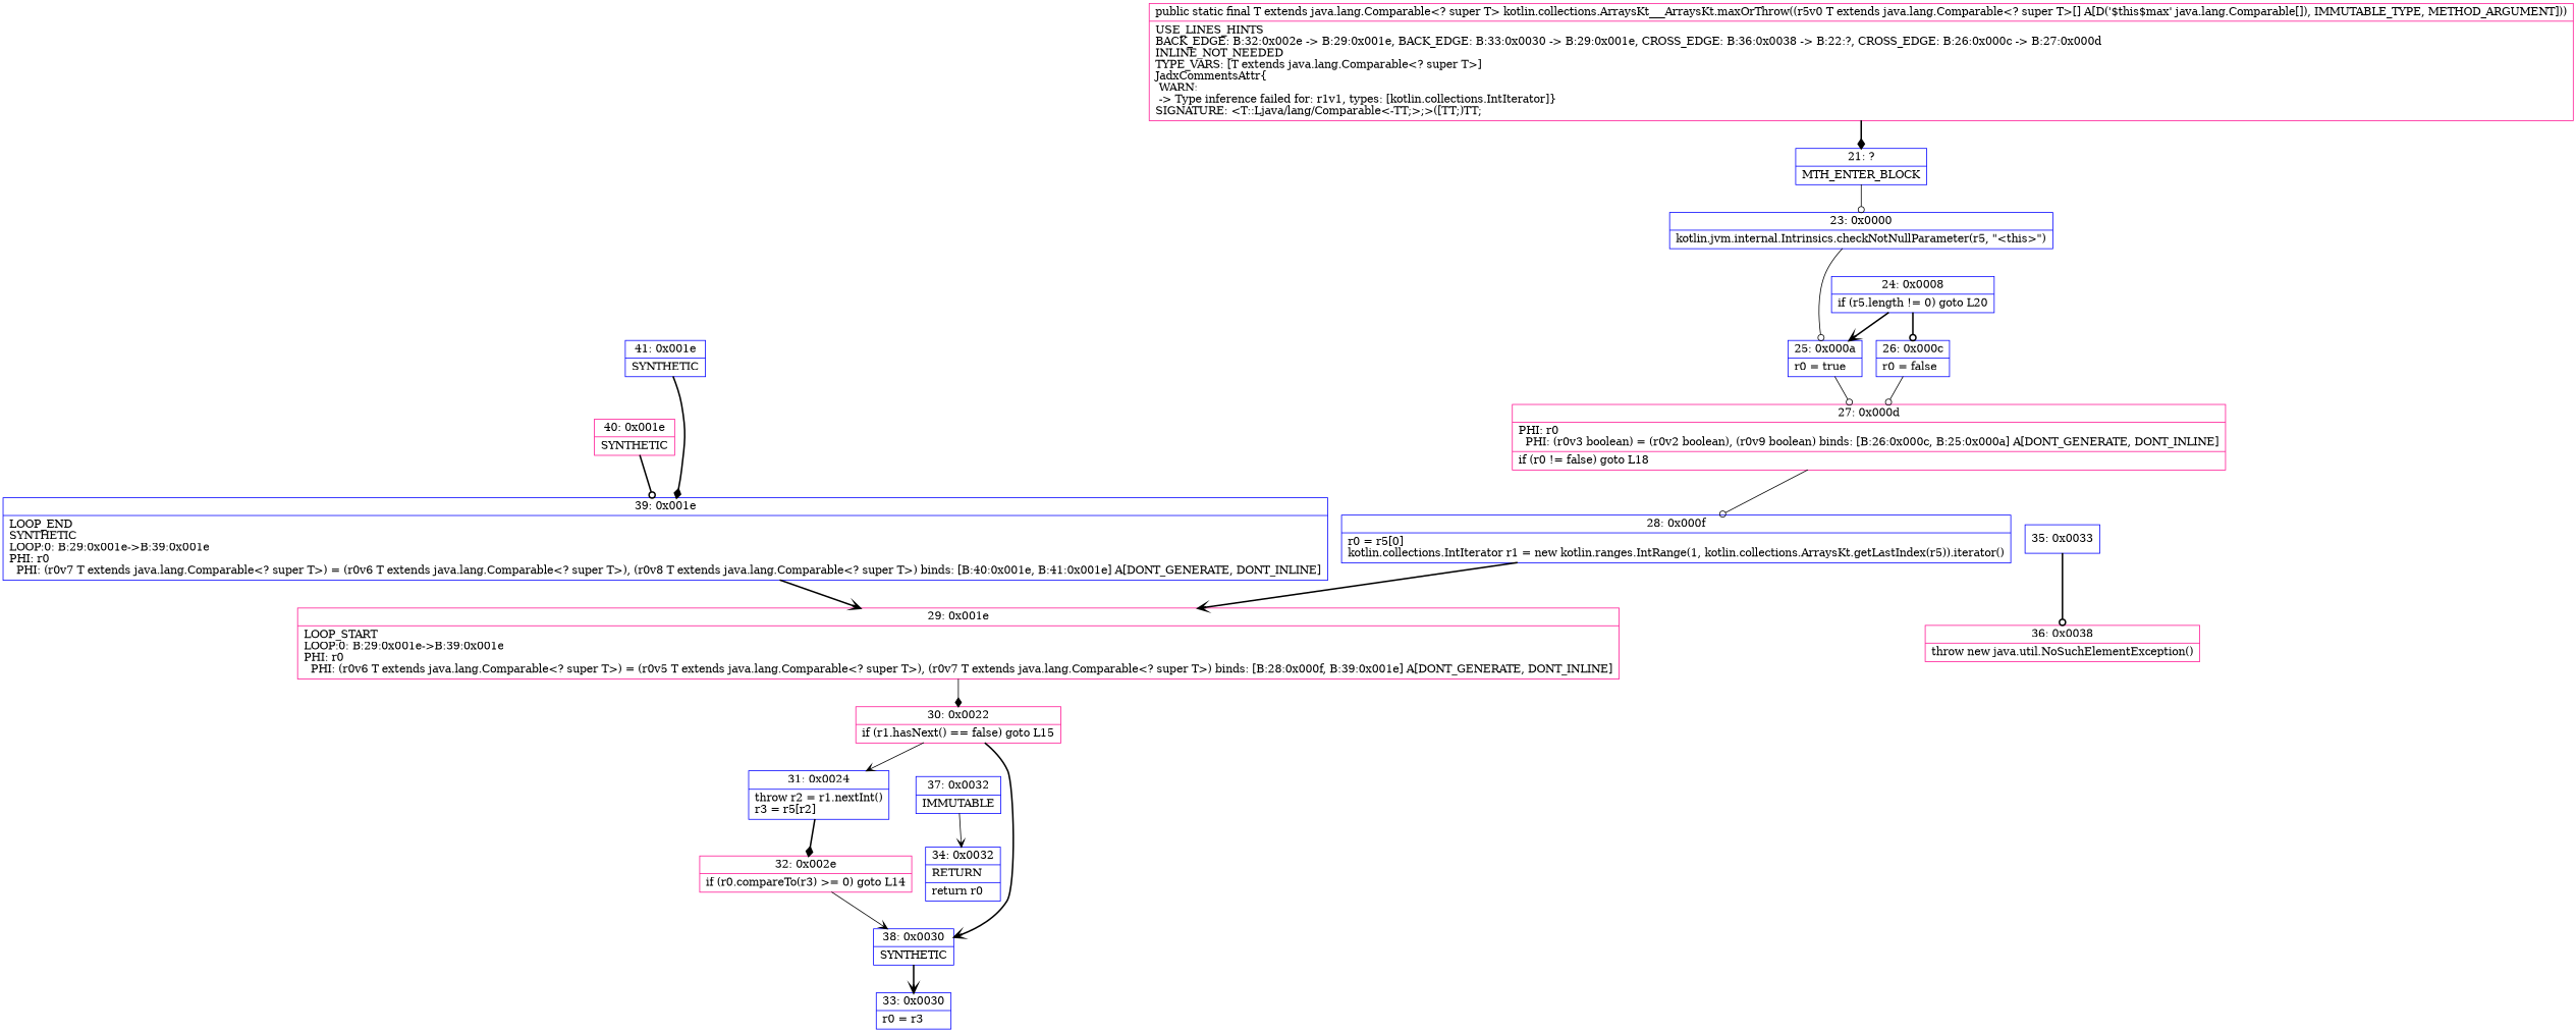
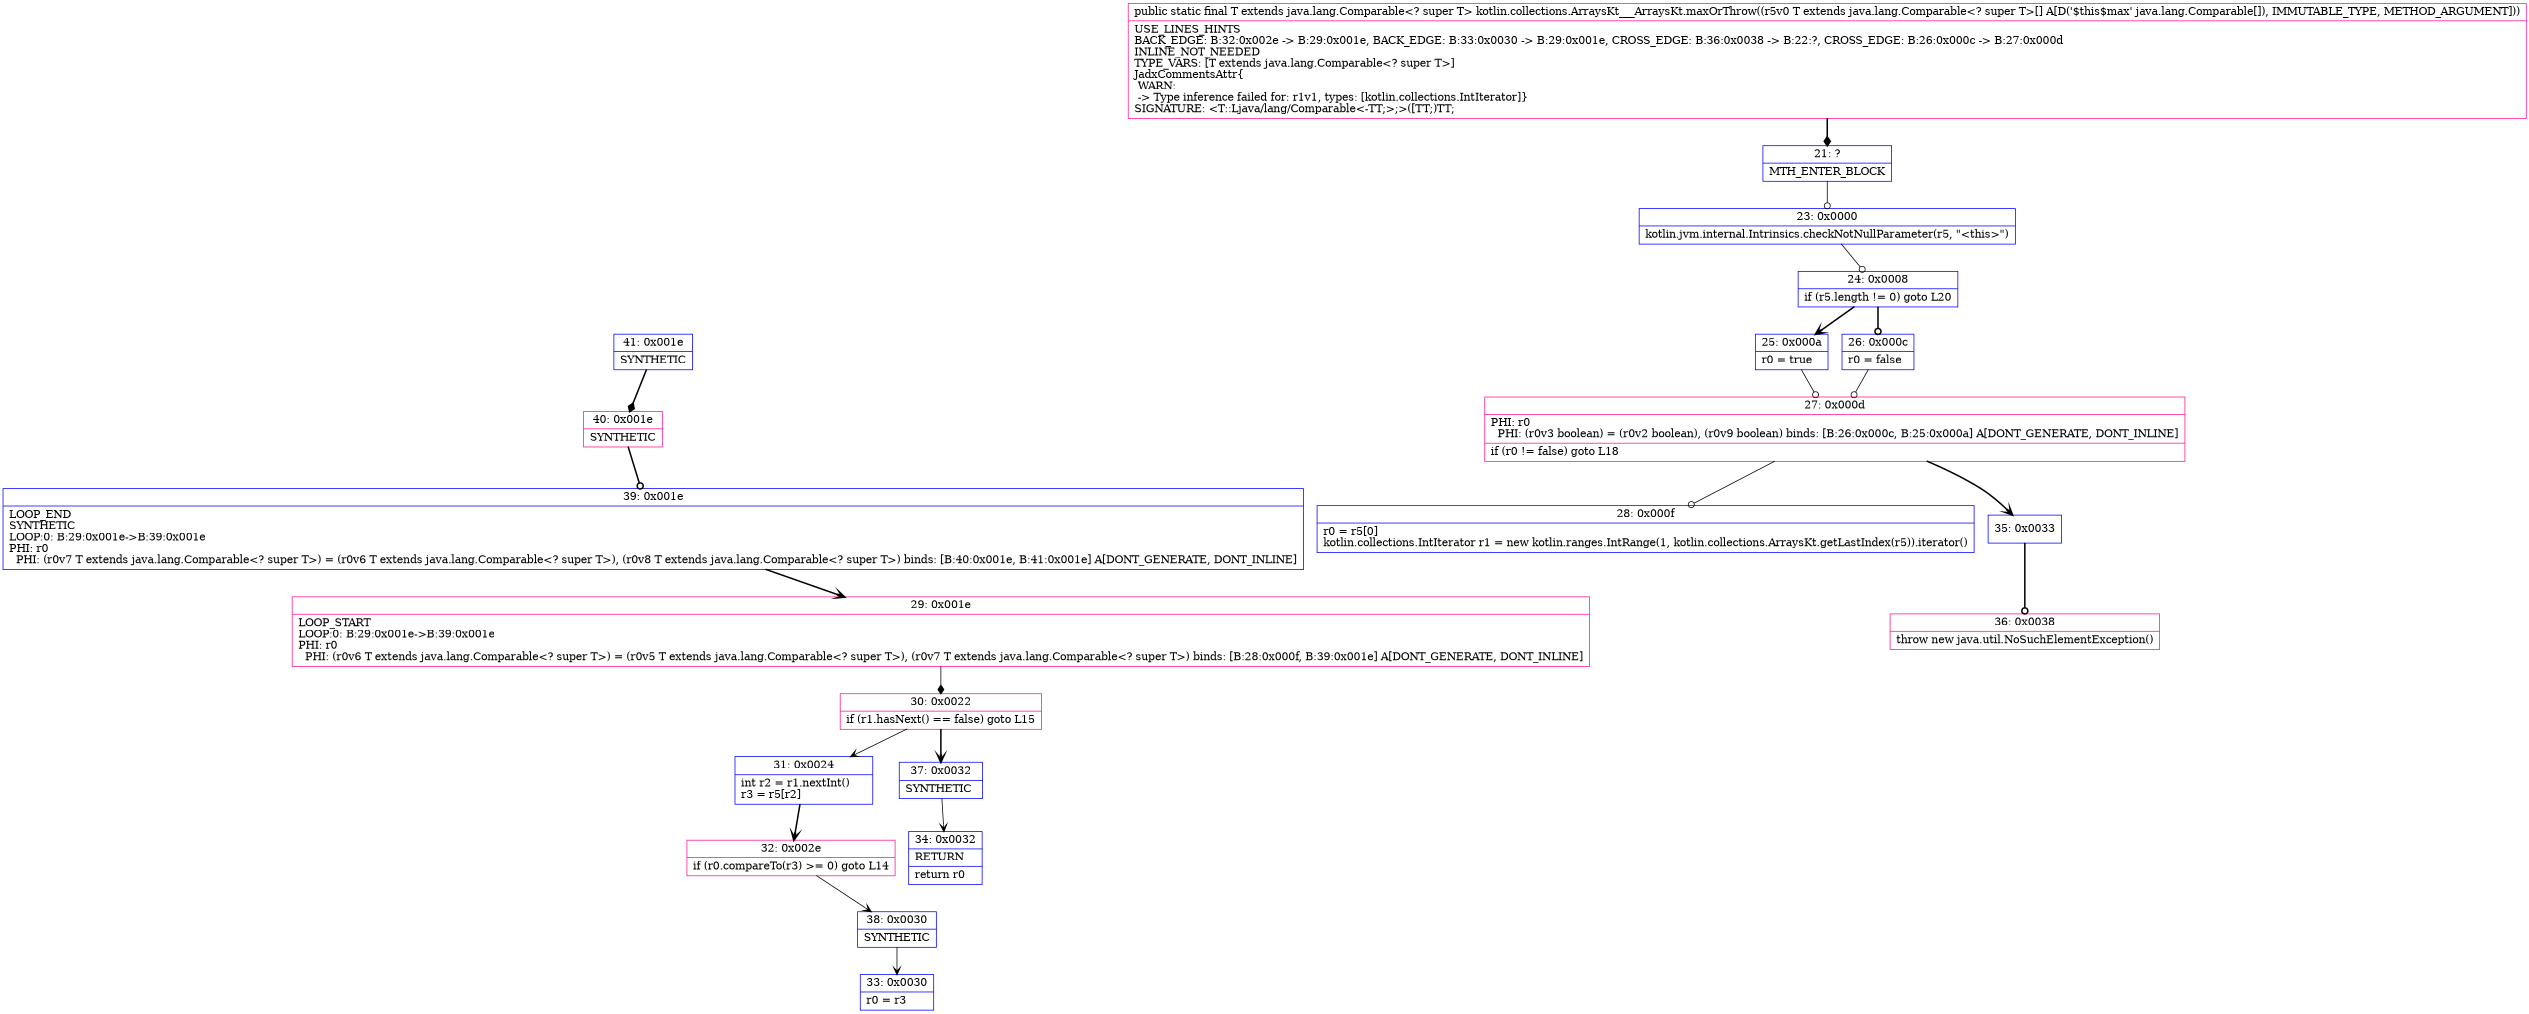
  digraph {
    node [color=blue shape=record]
    edge [arrowhead=vee style=bold]
    n1 [label="{21\:\ ?|MTH_ENTER_BLOCK\l}"]
    n2 [label="{23\:\ 0x0000|kotlin.jvm.internal.Intrinsics.checkNotNullParameter(r5, \"\<this\>\")\l}"]
    n3 [label="{24\:\ 0x0008|if (r5.length != 0) goto L20\l}"]
    n4 [label="{25\:\ 0x000a|r0 = true\l}"]
    n5 [label="{26\:\ 0x000c|r0 = false\l}"]
    n6 [color=deeppink label="{27\:\ 0x000d|PHI: r0 \l  PHI: (r0v3 boolean) = (r0v2 boolean), (r0v9 boolean) binds: [B:26:0x000c, B:25:0x000a] A[DONT_GENERATE, DONT_INLINE]\l|if (r0 != false) goto L18\l}"]
    n7 [label="{28\:\ 0x000f|r0 = r5[0]\lkotlin.collections.IntIterator r1 = new kotlin.ranges.IntRange(1, kotlin.collections.ArraysKt.getLastIndex(r5)).iterator()\l}"]
    n8 [label="{35\:\ 0x0033}"]
    n9 [color=deeppink label="{29\:\ 0x001e|LOOP_START\lLOOP:0: B:29:0x001e\-\>B:39:0x001e\lPHI: r0 \l  PHI: (r0v6 T extends java.lang.Comparable\<? super T\>) = (r0v5 T extends java.lang.Comparable\<? super T\>), (r0v7 T extends java.lang.Comparable\<? super T\>) binds: [B:28:0x000f, B:39:0x001e] A[DONT_GENERATE, DONT_INLINE]\l}"]
    n10 [color=deeppink label="{36\:\ 0x0038|throw new java.util.NoSuchElementException()\l}"]
    n11 [color=deeppink label="{30\:\ 0x0022|if (r1.hasNext() == false) goto L15\l}"]
-   n12 [label="{31\:\ 0x0024|throw r2 = r1.nextInt()\lr3 = r5[r2]\l}"]
-   n13 [label="{37\:\ 0x0032|IMMUTABLE\l}"]
+   n12 [label="{31\:\ 0x0024|int r2 = r1.nextInt()\lr3 = r5[r2]\l}"]
+   n13 [label="{37\:\ 0x0032|SYNTHETIC\l}"]
    n14 [color=deeppink label="{32\:\ 0x002e|if (r0.compareTo(r3) \>= 0) goto L14\l}"]
    n15 [label="{34\:\ 0x0032|RETURN\l|return r0\l}"]
    n16 [label="{38\:\ 0x0030|SYNTHETIC\l}"]
    n17 [label="{33\:\ 0x0030|r0 = r3\l}"]
    n18 [color=deeppink label="{40\:\ 0x001e|SYNTHETIC\l}"]
    n19 [label="{39\:\ 0x001e|LOOP_END\lSYNTHETIC\lLOOP:0: B:29:0x001e\-\>B:39:0x001e\lPHI: r0 \l  PHI: (r0v7 T extends java.lang.Comparable\<? super T\>) = (r0v6 T extends java.lang.Comparable\<? super T\>), (r0v8 T extends java.lang.Comparable\<? super T\>) binds: [B:40:0x001e, B:41:0x001e] A[DONT_GENERATE, DONT_INLINE]\l}"]
    n20 [label="{41\:\ 0x001e|SYNTHETIC\l}"]
    n21 [color=deeppink label="{public static final T extends java.lang.Comparable\<? super T\> kotlin.collections.ArraysKt___ArraysKt.maxOrThrow((r5v0 T extends java.lang.Comparable\<? super T\>[] A[D('$this$max' java.lang.Comparable[]), IMMUTABLE_TYPE, METHOD_ARGUMENT]))  | USE_LINES_HINTS\lBACK_EDGE: B:32:0x002e \-\> B:29:0x001e, BACK_EDGE: B:33:0x0030 \-\> B:29:0x001e, CROSS_EDGE: B:36:0x0038 \-\> B:22:?, CROSS_EDGE: B:26:0x000c \-\> B:27:0x000d\lINLINE_NOT_NEEDED\lTYPE_VARS: [T extends java.lang.Comparable\<? super T\>]\lJadxCommentsAttr\{\l WARN: \l \-\> Type inference failed for: r1v1, types: [kotlin.collections.IntIterator]\}\lSIGNATURE: \<T::Ljava\/lang\/Comparable\<\-TT;\>;\>([TT;)TT;\l}"]
    n1 -> n2 [arrowhead=odot style=solid]
-   n2 -> n4 [arrowhead=odot style=solid]
+   n2 -> n3 [arrowhead=odot style=solid]
    n3 -> n4
    n3 -> n5 [arrowhead=odot]
    n4 -> n6 [arrowhead=odot style=solid]
    n5 -> n6 [arrowhead=odot style=solid]
    n6 -> n7 [arrowhead=odot style=solid]
-   n7 -> n9
+   n6 -> n8
    n8 -> n10 [arrowhead=odot]
    n9 -> n11 [arrowhead=diamond style=solid]
    n11 -> n12 [style=solid]
-   n11 -> n16
-   n12 -> n14 [arrowhead=diamond]
+   n11 -> n13
+   n12 -> n14
    n13 -> n15 [style=solid]
    n14 -> n16 [style=solid]
-   n16 -> n17
+   n16 -> n17 [style=solid]
    n18 -> n19 [arrowhead=odot]
    n19 -> n9
-   n20 -> n19 [arrowhead=diamond]
+   n20 -> n18 [arrowhead=diamond]
    n21 -> n1 [arrowhead=diamond]
  }
